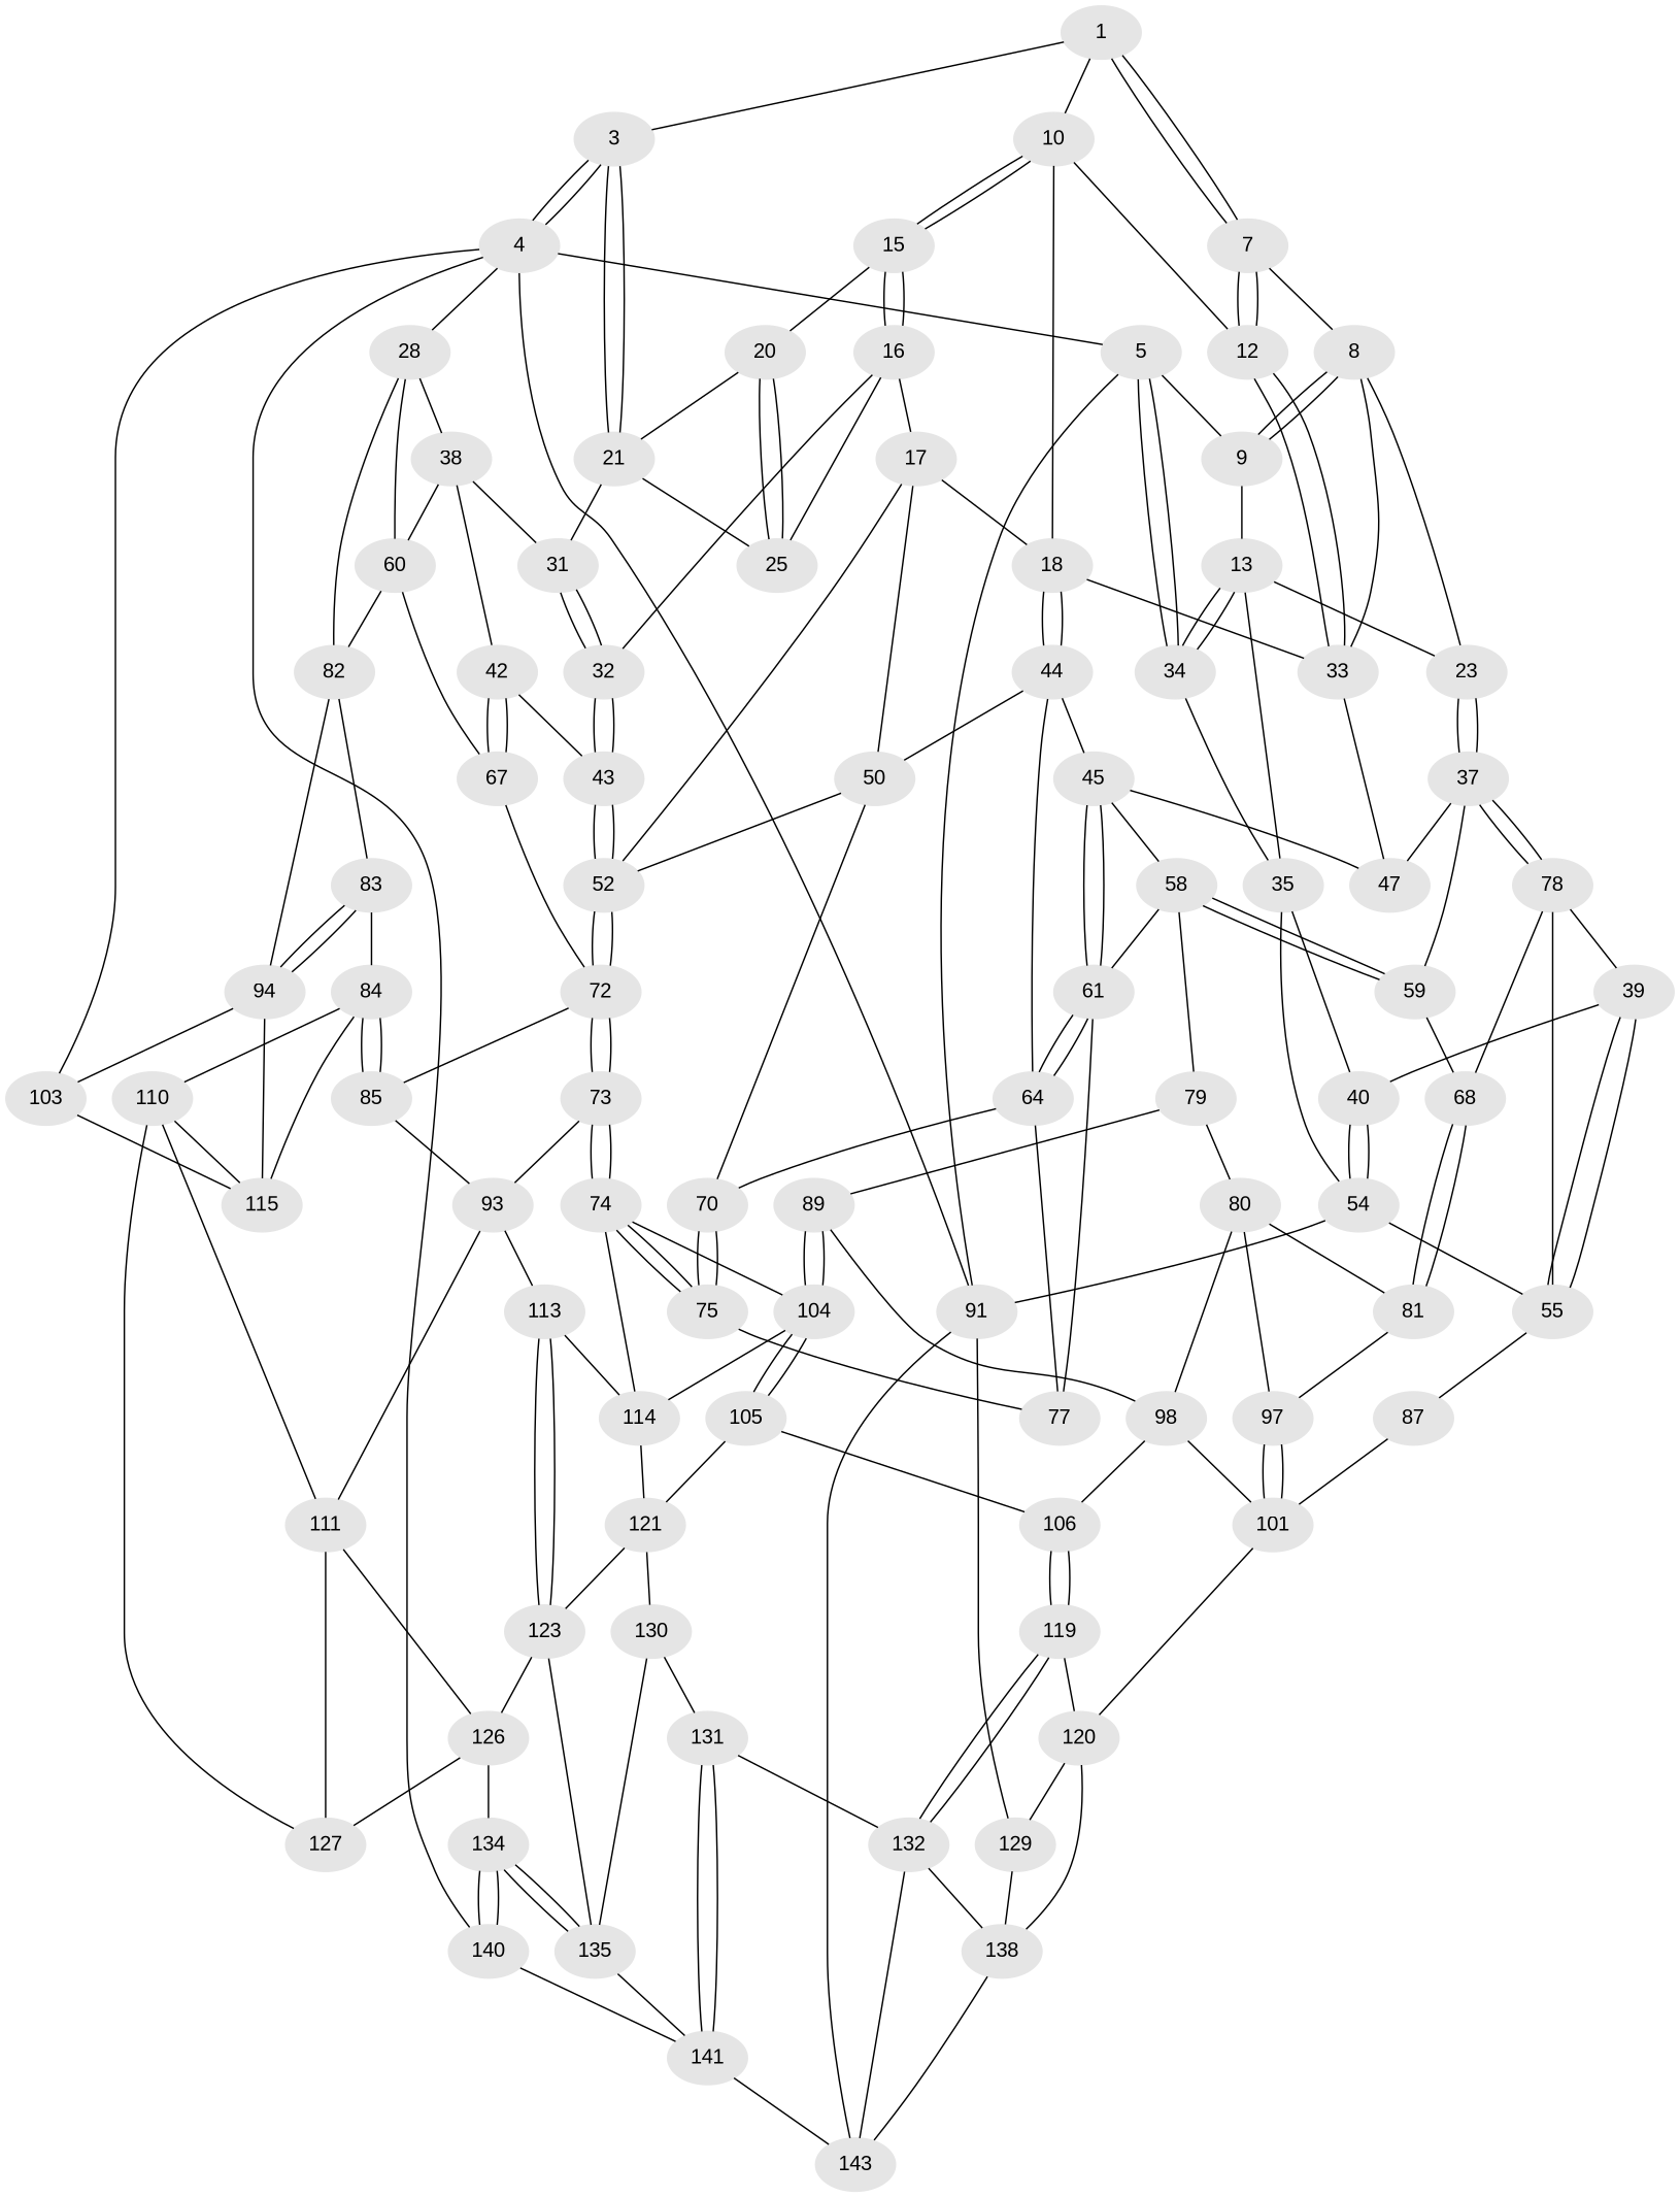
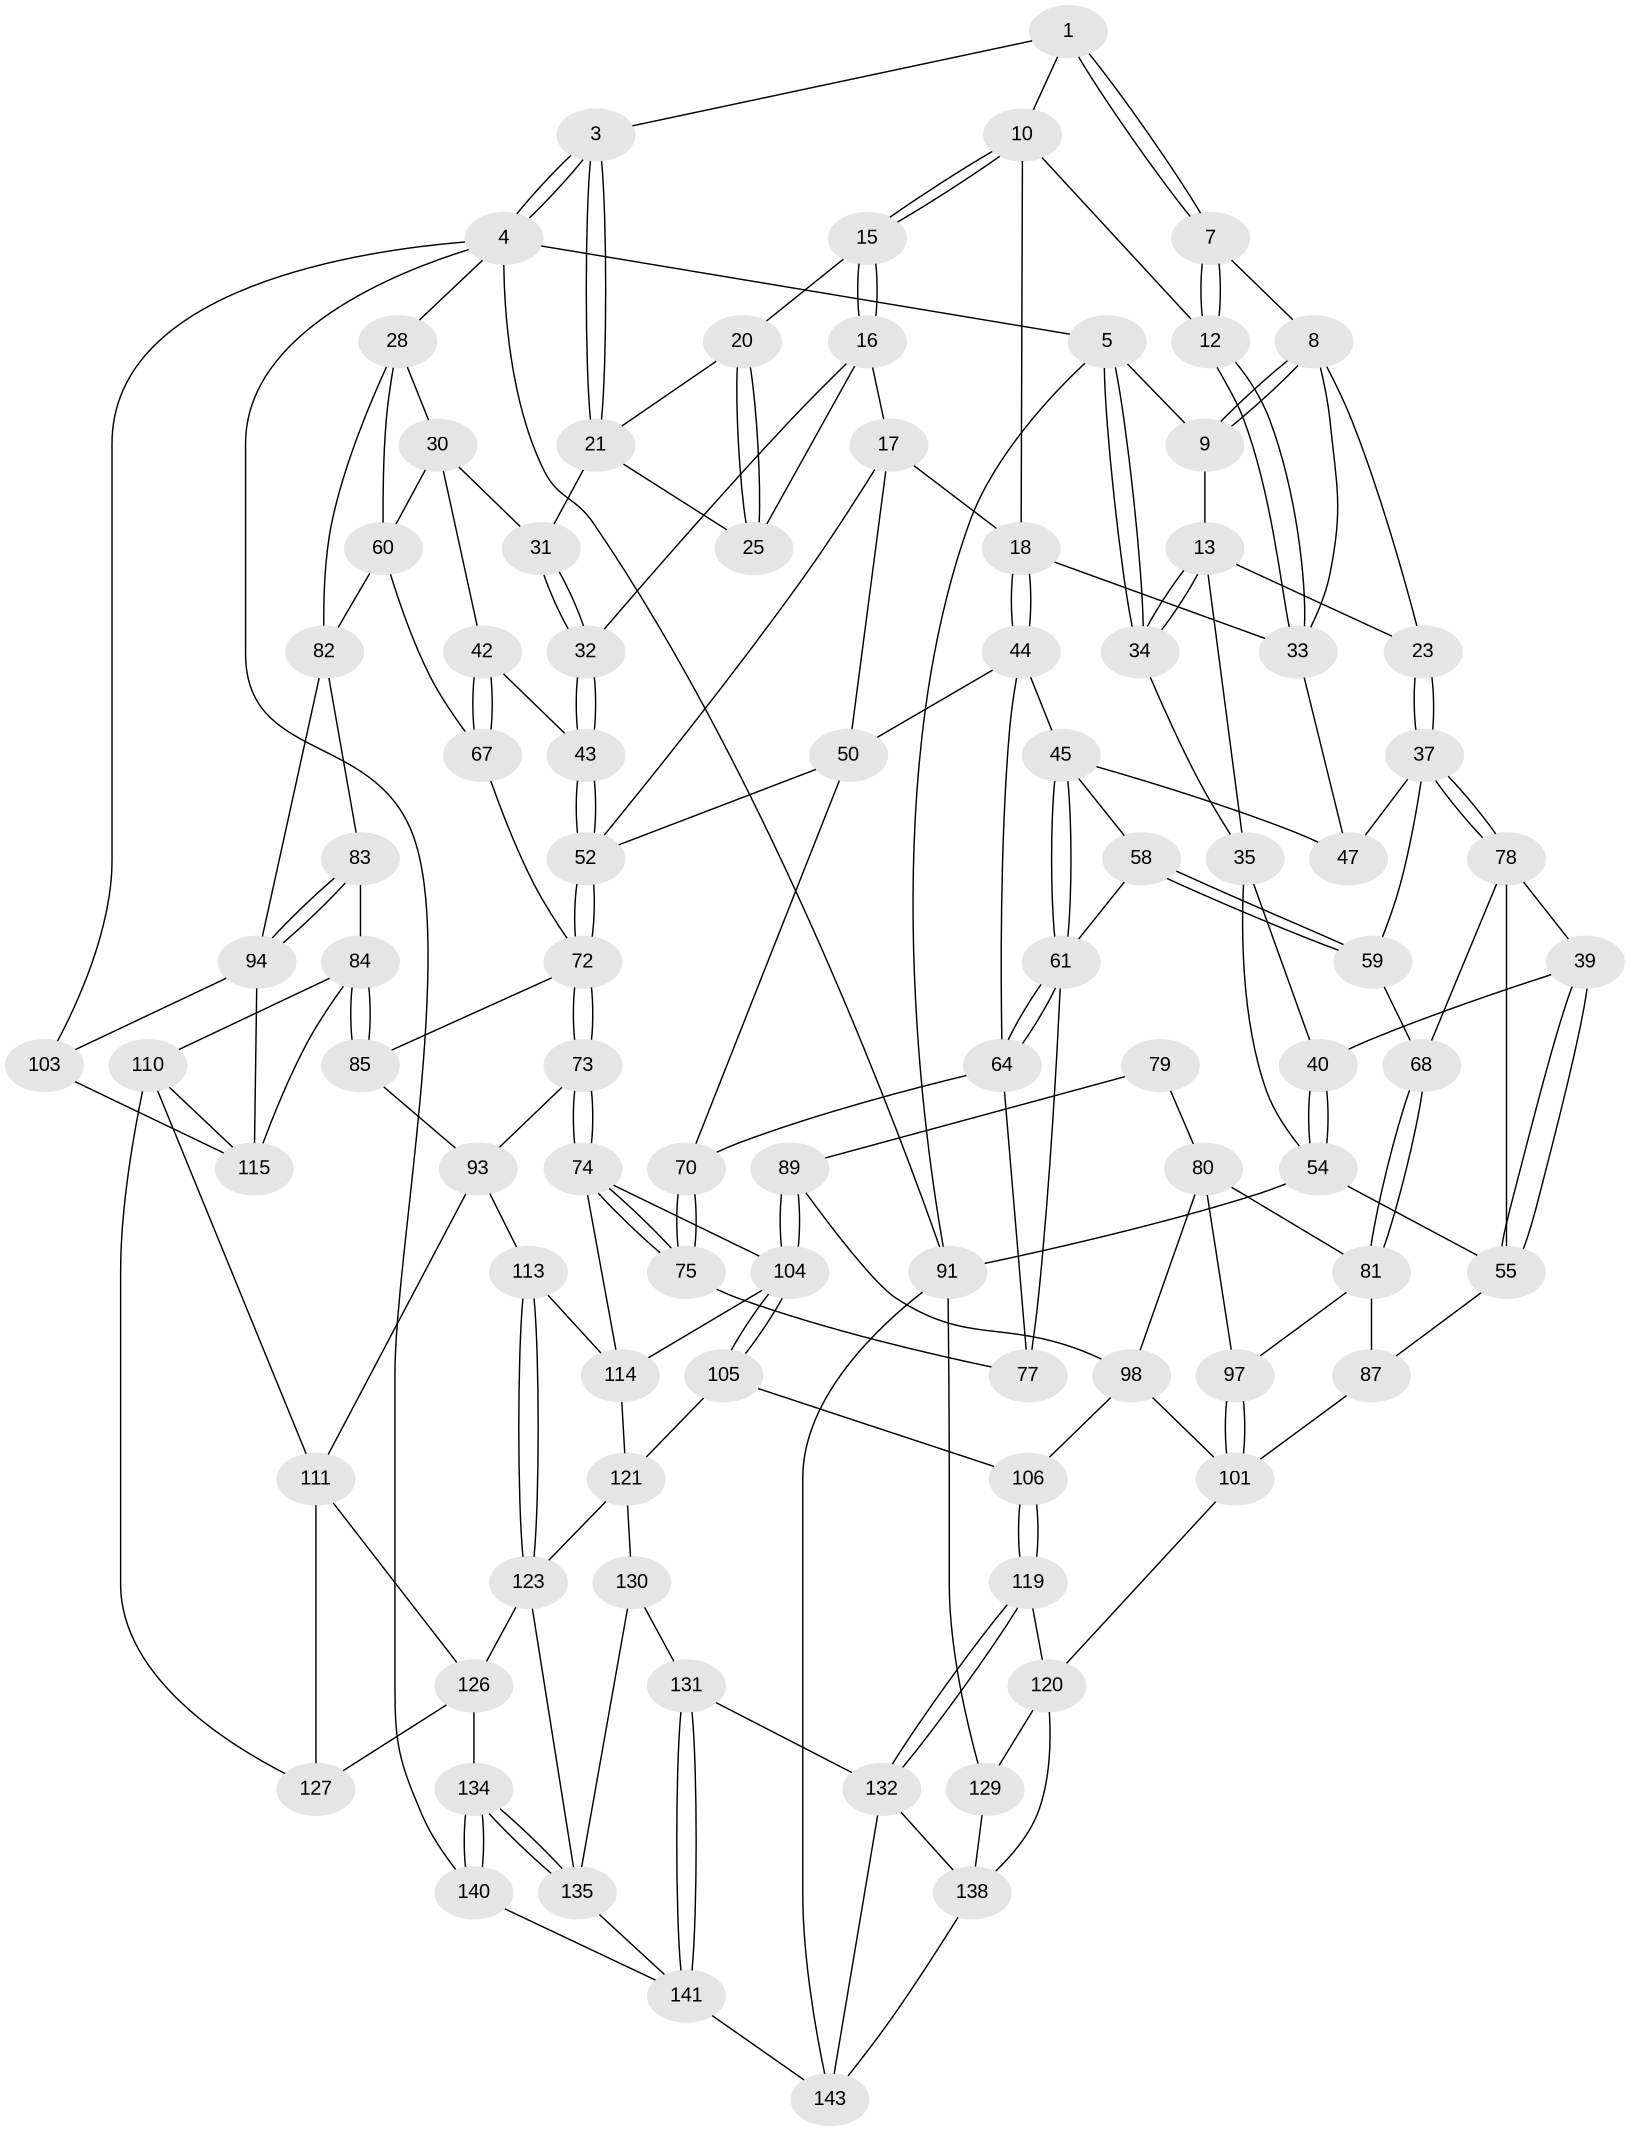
  graph {
    fontname="Liberation Sans"
    node [color=gray90 fontname="Liberation Sans" style=filled]
    edge [fontname="Liberation Sans"]
    1 [super="+2"]
    3
    7
    10 [super="+11"]
    4 [super="+99"]
    21 [super="+27"]
    8 [super="+22"]
    12
    15
    18 [super="+19"]
    5 [super="+6"]
    28 [super="+29"]
    91 [super="+92"]
    n14 [label=103]
    140
    25
    31
    9
    n19 [label=34]
-   30 [super="+41" label=38]
+   30 [super="+41"]
    60 [super="+66"]
    82 [super="+88"]
    129
    143 [super="+144"]
    115 [super="+116"]
    141 [super="+142"]
    13 [super="+24"]
    35 [super="+36"]
    23
    33 [super="+34"]
    37 [super="+48"]
    47
    16 [super="+26"]
    20
    44 [super="+51"]
    40
    54 [super="+57"]
    17 [super="+49"]
    32
    50 [super="+65"]
    52 [super="+53"]
    43
    70
    72 [super="+76"]
    45 [super="+46"]
    64 [super="+71"]
    n47 [label=78 super="+69"]
    59
    42
    67
    83
    94 [super="+95"]
    55 [super="+56"]
    39
    68
    87
    81 [super="+86"]
    58 [super="+63"]
    61 [super="+62"]
    77 [super="+78"]
    79
    75
    73
    85
    101 [super="+102"]
    89 [super="+90"]
    80 [super="+96"]
    97
    74 [super="+107"]
    93 [super="+112"]
    104 [super="+108"]
    114 [super="+118"]
    111 [super="+125"]
    113
    105
    121 [super="+122"]
    98 [super="+103"]
    106
    84 [super="+109"]
    110 [super="+117"]
    127
    120 [super="+128"]
    138 [super="+139"]
    126 [super="+133"]
    123 [super="+124"]
    119
    130
    132 [super="+137"]
    134
    135 [super="+136"]
    131
    1 -- 3
    1 -- 7
    1 -- 7
    1 -- 10
    3 -- 4
    3 -- 4
    3 -- 21
    3 -- 21
    7 -- 8
    7 -- 12
    7 -- 12
    10 -- 12
    10 -- 15
    10 -- 15
    10 -- 18
    4 -- 5
    4 -- 28
    4 -- 91
    4 -- n14
    4 -- 140
    21 -- 25
    21 -- 31
    8 -- 9
    8 -- 9
    8 -- 23
    8 -- 33
    12 -- 33
    12 -- 33
    15 -- 16
    15 -- 16
    15 -- 20
    18 -- 33
    18 -- 44
    18 -- 44
    5 -- 91
    5 -- 9
    5 -- n19
    5 -- n19
    28 -- 30
    28 -- 60
    28 -- 82
    91 -- 129
    91 -- 143
    n14 -- 115
    140 -- 141
    31 -- 32
    31 -- 32
    9 -- 13
    n19 -- 35
    30 -- 31
    30 -- 60
    30 -- 42
    60 -- 82
    60 -- 67
    82 -- 83
    82 -- 94
    129 -- 138
    141 -- 143
    13 -- n19
    13 -- n19
    13 -- 35
    13 -- 23
    35 -- 40
    35 -- 54
    23 -- 37
    23 -- 37
    33 -- 47
    37 -- 47
    37 -- n47
    37 -- n47
    37 -- 59
    16 -- 25
    16 -- 17
    16 -- 32
    20 -- 21
    20 -- 25
    20 -- 25
    44 -- 50
    44 -- 45
    44 -- 64
    40 -- 54
    40 -- 54
    54 -- 91
    54 -- 55
    17 -- 18
    17 -- 50
    17 -- 52
    32 -- 43
    32 -- 43
    50 -- 52
    50 -- 70
    52 -- 72
    52 -- 72
    43 -- 52
    43 -- 52
    70 -- 75
    70 -- 75
    72 -- 73
    72 -- 73
    72 -- 85
    45 -- 47
    45 -- 58
    45 -- 61
    45 -- 61
    64 -- 70
    64 -- 77
    n47 -- 55
    n47 -- 39
    n47 -- 68
    59 -- 68
    42 -- 43
    42 -- 67
    42 -- 67
    67 -- 72
    83 -- 94
    83 -- 94
    83 -- 84
    94 -- n14
    94 -- 115
    55 -- 87
    39 -- 40
    39 -- 55
    39 -- 55
    68 -- 81
    68 -- 81
    87 -- 101
+   81 -- 87
    81 -- 97
    58 -- 59
    58 -- 59
    58 -- 61
-   58 -- 79
    61 -- 64
    61 -- 64
    61 -- 77
    79 -- 89
    79 -- 80
    75 -- 77
    73 -- 74
    73 -- 74
    73 -- 93
    85 -- 93
    101 -- 120
    89 -- 104
    89 -- 104
    89 -- 98
    80 -- 81
    80 -- 97
    80 -- 98
    97 -- 101
    97 -- 101
    74 -- 75
    74 -- 75
    74 -- 104
    74 -- 114
    93 -- 111
    93 -- 113
    104 -- 114
    104 -- 105
    104 -- 105
    114 -- 121
    111 -- 127
    111 -- 126
    113 -- 114
    113 -- 123
    113 -- 123
    105 -- 121
    105 -- 106
    121 -- 123
    121 -- 130
    98 -- 101
    98 -- 106
    106 -- 119
    106 -- 119
    84 -- 115
    84 -- 85
    84 -- 85
    84 -- 110
    110 -- 115
    110 -- 111
    110 -- 127
    120 -- 129
    120 -- 138
    138 -- 143
    126 -- 127
    126 -- 134
    123 -- 126
    123 -- 135
    119 -- 120
    119 -- 132
    119 -- 132
    130 -- 135
    130 -- 131
    132 -- 143
    132 -- 138
    134 -- 140
    134 -- 140
    134 -- 135
    134 -- 135
    135 -- 141
    131 -- 141
    131 -- 141
    131 -- 132
  }
